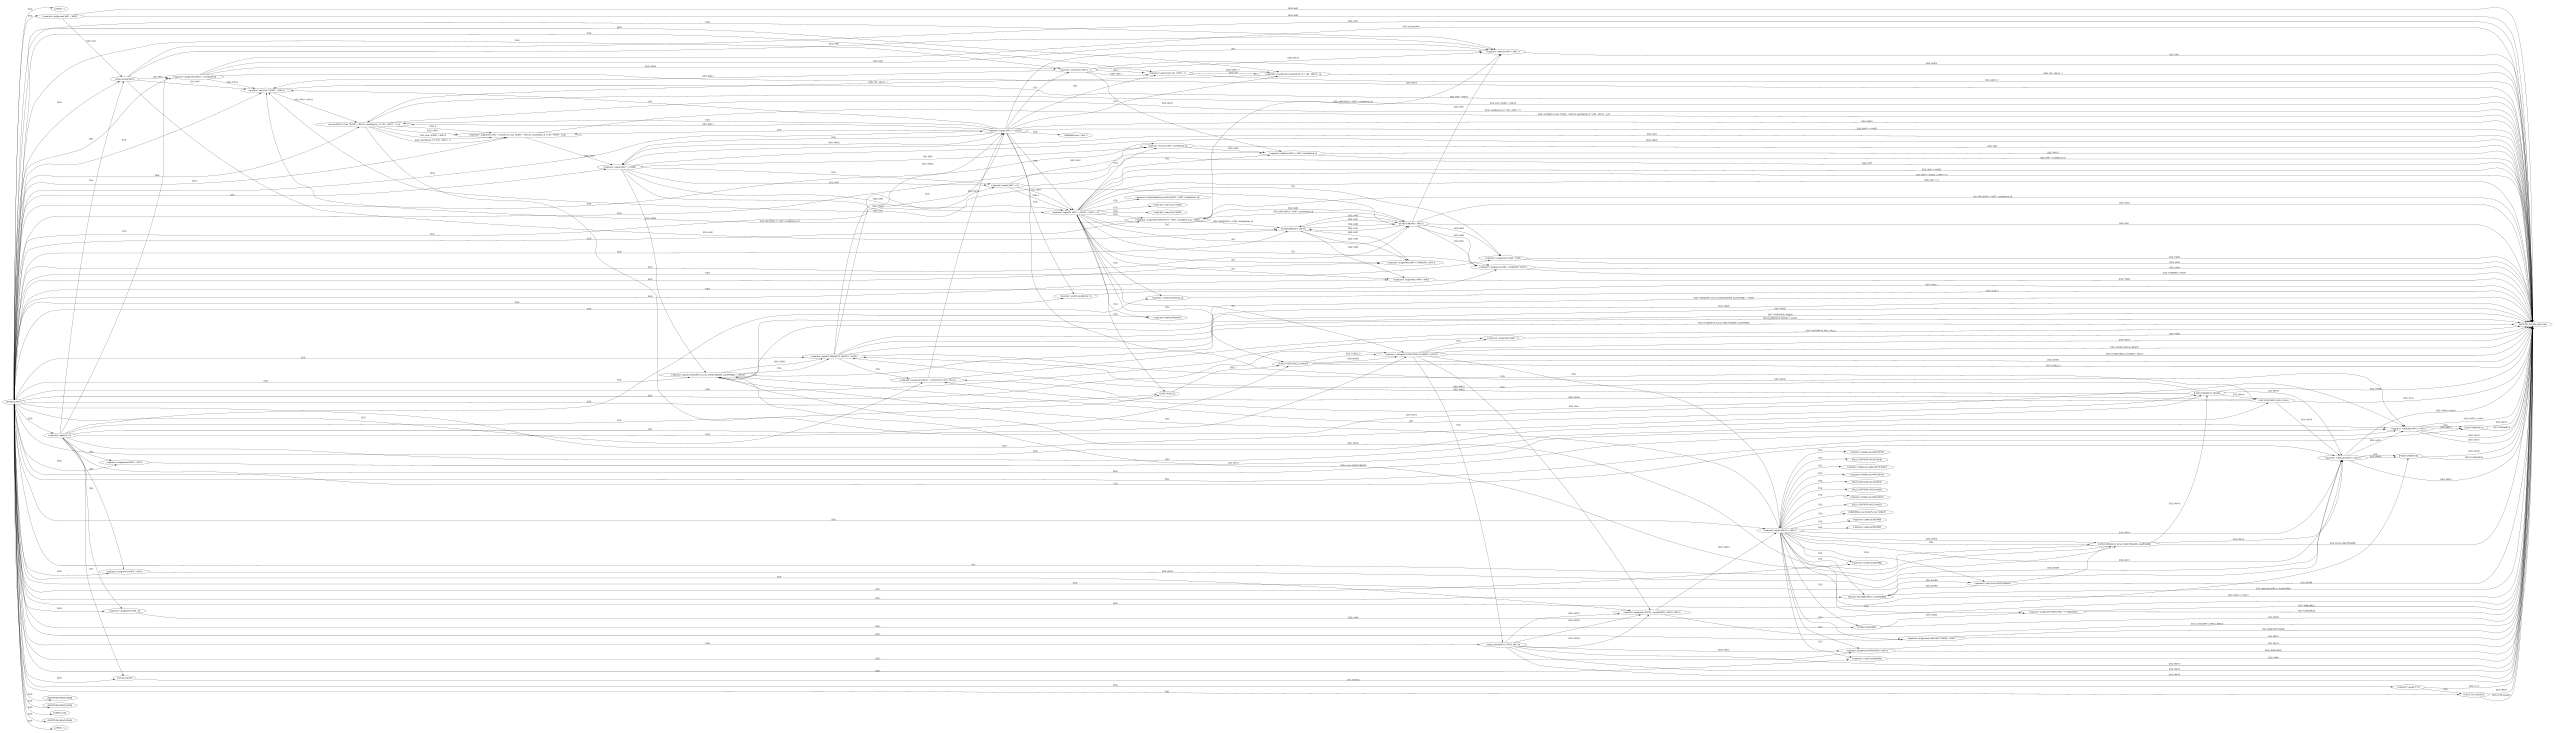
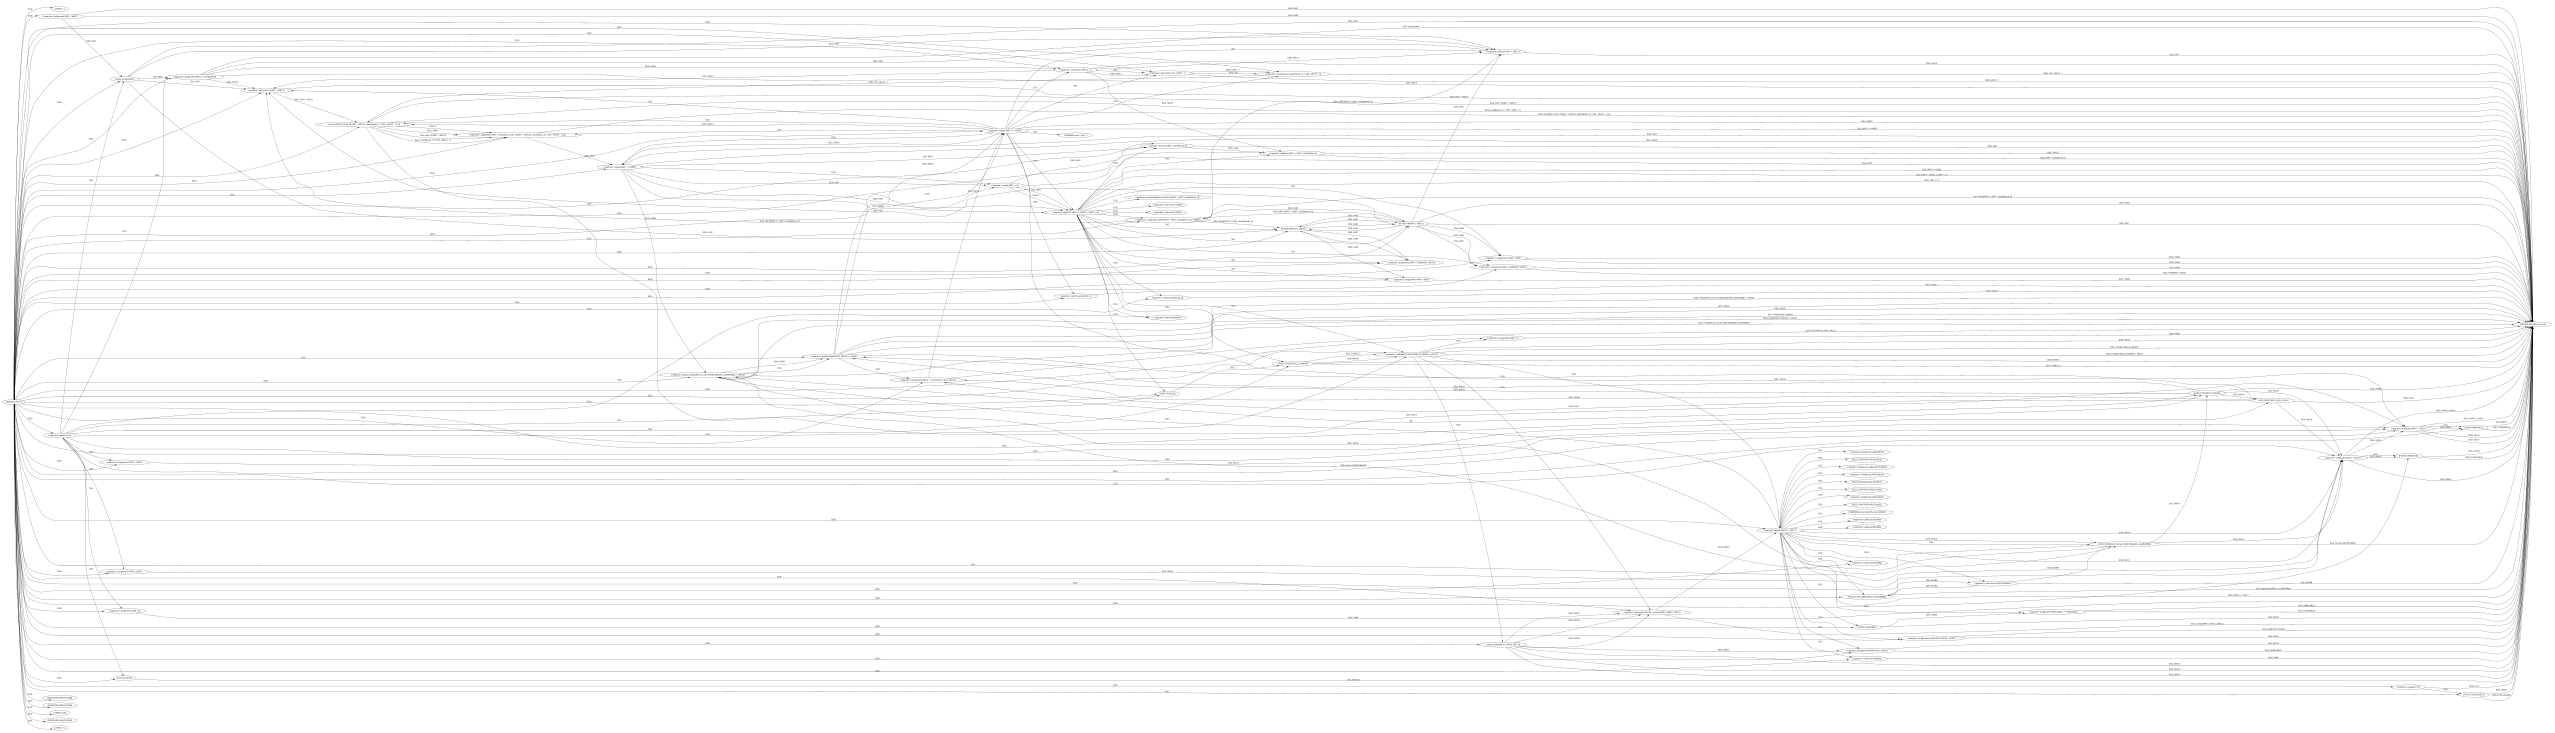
  digraph {
    fontname="Open Sans"
    rankdir=LR
    node [fontname="Open Sans"]
    edge [fontname="Open Sans"]
    n1 [label="(METHOD,FUN1)"]
    n2 [label="(LITERAL,\"\",)"]
    n3 [label="(<operator>.assignment,VAR1 = VAR2)"]
    n4 [label="(<operator>.equals,5==5)"]
    n5 [label="(<operator>.assignment,VAR6 = 0)"]
    n6 [label="(<operator>.assignment,VAR10 = VAR11)"]
    n7 [label="(<operator>.assignment,VAR12 = VAR11)"]
    n8 [label="(<operator>.assignment,VAR13 = wcslen(VAR1))"]
    n9 [label="(wcslen,wcslen(VAR1))"]
    n10 [label="(<operator>.notEquals,FUN2(FUN3(2,2), &VAR5) != VAR14)"]
    n11 [label="(FUN3,FUN3(2,2))"]
    n12 [label="(<operator>.assignment,VAR6 = 1)"]
    n13 [label="(<operator>.assignment,VAR10 = socket(VAR15, VAR16, VAR17))"]
    n14 [label="(socket,socket(VAR15, VAR16, VAR17))"]
    n15 [label="(<operator>.equals,VAR10 == VAR11)"]
    n16 [label="(memset,memset(&VAR8, 0, sizeof(VAR8)))"]
    n17 [label="(<operator>.sizeOf,sizeof(VAR8))"]
    n18 [label="(<operator>.assignment,VAR8.VAR18 = VAR15)"]
    n19 [label="(<operator>.assignment,VAR8.VAR19.VAR20 = VAR21)"]
    n20 [label="(FUN4,FUN4(VAR23))"]
    n21 [label="(<operator>.equals,FUN5(VAR10, (struct VAR24*)&VAR8, sizeof(VAR8)) == VAR25)"]
    n22 [label="(FUN5,FUN5(VAR10, (struct VAR24*)&VAR8, sizeof(VAR8)))"]
    n23 [label="(<operator>.sizeOf,sizeof(VAR8))"]
    n24 [label="(<operator>.equals,FUN6(VAR10, VAR26) == VAR25)"]
    n25 [label="(FUN6,FUN6(VAR10, VAR26))"]
    n26 [label="(<operator>.assignment,VAR12 = FUN7(VAR10, NULL, NULL))"]
    n27 [label="(FUN7,FUN7(VAR10, NULL, NULL))"]
    n28 [label="(<operator>.equals,VAR12 == VAR25)"]
    n29 [label="(<operator>.assignment,VAR7 = recv(VAR12, (char *)(VAR1 + VAR13), sizeof(wchar_t) * (100 - VAR13 - 1), 0))"]
    n30 [label="(recv,recv(VAR12, (char *)(VAR1 + VAR13), sizeof(wchar_t) * (100 - VAR13 - 1), 0))"]
    n31 [label="(<operator>.cast,(char *)(VAR1 + VAR13))"]
    n32 [label="(<operator>.addition,VAR1 + VAR13)"]
    n33 [label="(<operator>.multiplication,sizeof(wchar_t) * (100 - VAR13 - 1))"]
    n34 [label="(<operator>.sizeOf,sizeof(wchar_t))"]
    n35 [label="(<operator>.subtraction,100 - VAR13 - 1)"]
    n36 [label="(<operator>.subtraction,VAR13 - 1)"]
    n37 [label="(<operator>.equals,VAR7 == VAR25)"]
    n38 [label="(<operator>.equals,VAR7 == 0)"]
    n39 [label="(<operator>.assignment,VAR1[VAR13 + VAR7 / sizeof(wchar_t)] = VAR3)"]
    n40 [label="(<operator>.addition,VAR13 + VAR7 / sizeof(wchar_t))"]
    n41 [label="(<operator>.division,VAR7 / sizeof(wchar_t))"]
    n42 [label="(<operator>.sizeOf,sizeof(wchar_t))"]
    n43 [label="(<operator>.assignment,VAR9 = FUN8(VAR1, VAR3''))"]
    n44 [label="(FUN8,FUN8(VAR1, VAR3''))"]
    n45 [label="(IDENTIFIER,VAR9,if (VAR9))"]
    n46 [label="(<operator>.assignment,*VAR9 = VAR3)"]
    n47 [label="(<operator>.assignment,VAR9 = FUN8(VAR1, VAR3''))"]
    n48 [label="(FUN8,FUN8(VAR1, VAR3''))"]
    n49 [label="(IDENTIFIER,VAR9,if (VAR9))"]
    n50 [label="(<operator>.assignment,*VAR9 = VAR3)"]
    n51 [label="(LITERAL,0,do)"]
    n52 [label="(<operator>.notEquals,VAR10 != VAR11)"]
    n53 [label="(FUN9,FUN9(VAR10))"]
    n54 [label="(<operator>.notEquals,VAR12 != VAR11)"]
    n55 [label="(FUN9,FUN9(VAR12))"]
    n56 [label="(IDENTIFIER,VAR6,if (VAR6))"]
    n57 [label="(FUN10,FUN10())"]
    n58 [label="(<operator>.equals,5==5)"]
    n59 [label="(LITERAL,\"\",)"]
    n60 [label="(FUN12,FUN12(VAR27))"]
-   n61 [label="(METHOD_RETURN,static void)"]
+   n61 [label="(METHOD_RETURN,recv void)"]
    n62 [label="(FUN2,FUN2(FUN3(2,2), &VAR5))"]
    n63 [label="(<operator>.addressOf,&VAR5)"]
    n64 [label="(<operator>.assignment,VAR8.VAR22 = FUN4(VAR23))"]
    n65 [label="(<operator>.cast,(struct VAR24*)&VAR8)"]
    n66 [label="(<operator>.addressOf,&VAR8)"]
    n67 [label="(<operator>.fieldAccess,VAR8.VAR18)"]
    n68 [label="(FIELD_IDENTIFIER,VAR18,VAR18)"]
    n69 [label="(<operator>.fieldAccess,VAR8.VAR19.VAR20)"]
    n70 [label="(<operator>.fieldAccess,VAR8.VAR19)"]
    n71 [label="(FIELD_IDENTIFIER,VAR19,VAR19)"]
    n72 [label="(FIELD_IDENTIFIER,VAR20,VAR20)"]
    n73 [label="(<operator>.fieldAccess,VAR8.VAR22)"]
    n74 [label="(FIELD_IDENTIFIER,VAR22,VAR22)"]
    n75 [label="(UNKNOWN,struct VAR24*,struct VAR24*)"]
    n76 [label="(<operator>.addressOf,&VAR8)"]
    n77 [label="(<operator>.logicalOr,VAR7 == VAR25 || VAR7 == 0)"]
    n78 [label="(UNKNOWN,char *,char *)"]
    n79 [label="(<operator>.indirectIndexAccess,VAR1[VAR13 + VAR7 / sizeof(wchar_t)])"]
    n80 [label="(<operator>.indirection,*VAR9)"]
    n81 [label="(<operator>.indirection,*VAR9)"]
    n1 -> n2 [label="DDG: "]
    n1 -> n3 [label="DDG: "]
    n1 -> n4 [label="DDG: "]
    n1 -> n5 [label="DDG: "]
    n1 -> n6 [label="DDG: "]
    n1 -> n7 [label="DDG: "]
    n1 -> n8 [label="DDG: "]
    n1 -> n9 [label="DDG: "]
    n1 -> n10 [label="DDG: "]
    n1 -> n11 [label="DDG: "]
    n1 -> n12 [label="DDG: "]
    n1 -> n13 [label="DDG: "]
    n1 -> n14 [label="DDG: "]
    n1 -> n15 [label="DDG: "]
    n1 -> n16 [label="DDG: "]
    n1 -> n17 [label="DDG: "]
    n1 -> n18 [label="DDG: "]
    n1 -> n19 [label="DDG: "]
    n1 -> n20 [label="DDG: "]
    n1 -> n21 [label="DDG: "]
    n1 -> n22 [label="DDG: "]
    n1 -> n23 [label="DDG: "]
    n1 -> n24 [label="DDG: "]
    n1 -> n25 [label="DDG: "]
    n1 -> n26 [label="DDG: "]
    n1 -> n27 [label="DDG: "]
    n1 -> n28 [label="DDG: "]
    n1 -> n29 [label="DDG: "]
    n1 -> n30 [label="DDG: "]
    n1 -> n31 [label="DDG: "]
    n1 -> n32 [label="DDG: "]
    n1 -> n33 [label="DDG: "]
    n1 -> n34 [label="DDG: "]
    n1 -> n35 [label="DDG: "]
    n1 -> n36 [label="DDG: "]
    n1 -> n37 [label="DDG: "]
    n1 -> n38 [label="DDG: "]
    n1 -> n39 [label="DDG: "]
    n1 -> n40 [label="DDG: "]
    n1 -> n41 [label="DDG: "]
    n1 -> n42 [label="DDG: "]
    n1 -> n43 [label="DDG: "]
    n1 -> n44 [label="DDG: "]
    n1 -> n45 [label="DDG: "]
    n1 -> n46 [label="DDG: "]
    n1 -> n47 [label="DDG: "]
    n1 -> n48 [label="DDG: "]
    n1 -> n49 [label="DDG: "]
    n1 -> n50 [label="DDG: "]
    n1 -> n51 [label="DDG: "]
    n1 -> n52 [label="DDG: "]
    n1 -> n53 [label="DDG: "]
    n1 -> n54 [label="DDG: "]
    n1 -> n55 [label="DDG: "]
    n1 -> n56 [label="DDG: "]
    n1 -> n57 [label="DDG: "]
    n1 -> n58 [label="DDG: "]
    n1 -> n59 [label="DDG: "]
    n1 -> n60 [label="DDG: "]
    n3 -> n9 [label="DDG: VAR1"]
    n3 -> n61 [label="DDG: VAR1"]
    n3 -> n61 [label="DDG: VAR2"]
    n4 -> n5 [label="CDG: "]
    n4 -> n6 [label="CDG: "]
    n4 -> n7 [label="CDG: "]
    n4 -> n8 [label="CDG: "]
    n4 -> n9 [label="CDG: "]
    n4 -> n10 [label="CDG: "]
    n4 -> n11 [label="CDG: "]
    n4 -> n52 [label="CDG: "]
    n4 -> n54 [label="CDG: "]
    n4 -> n57 [label="CDG: "]
    n4 -> n62 [label="CDG: "]
    n4 -> n63 [label="CDG: "]
    n5 -> n61 [label="DDG: VAR6"]
    n6 -> n52 [label="DDG: VAR10"]
    n7 -> n54 [label="DDG: VAR12"]
    n8 -> n31 [label="DDG: VAR13"]
    n8 -> n32 [label="DDG: VAR1"]
    n8 -> n36 [label="DDG: VAR13"]
    n8 -> n61 [label="DDG: wcslen(VAR1)"]
    n8 -> n61 [label="DDG: VAR13"]
    n9 -> n8 [label="DDG: VAR1"]
    n9 -> n31 [label="DDG: VAR1"]
    n9 -> n32 [label="DDG: VAR1"]
    n9 -> n44 [label="DDG: VAR1"]
    n9 -> n61 [label="DDG: VAR1"]
    n10 -> n12 [label="CDG: "]
    n10 -> n13 [label="CDG: "]
    n10 -> n14 [label="CDG: "]
    n10 -> n15 [label="CDG: "]
    n10 -> n61 [label="DDG: VAR14"]
    n10 -> n61 [label="DDG: FUN2(FUN3(2,2), &VAR5)"]
    n10 -> n61 [label="DDG: FUN2(FUN3(2,2), &VAR5) != VAR14"]
    n11 -> n62 [label="DDG: 2"]
    n12 -> n61 [label="DDG: VAR6"]
    n13 -> n15 [label="DDG: VAR10"]
    n13 -> n61 [label="DDG: socket(VAR15, VAR16, VAR17)"]
    n14 -> n13 [label="DDG: VAR15"]
    n14 -> n13 [label="DDG: VAR16"]
    n14 -> n13 [label="DDG: VAR17"]
    n14 -> n18 [label="DDG: VAR15"]
    n14 -> n61 [label="DDG: VAR17"]
    n14 -> n61 [label="DDG: VAR15"]
    n14 -> n61 [label="DDG: VAR16"]
    n15 -> n16 [label="CDG: "]
    n15 -> n17 [label="CDG: "]
    n15 -> n18 [label="CDG: "]
    n15 -> n19 [label="CDG: "]
    n15 -> n20 [label="CDG: "]
    n15 -> n21 [label="CDG: "]
    n15 -> n22 [label="DDG: VAR10"]
    n15 -> n22 [label="CDG: "]
    n15 -> n23 [label="CDG: "]
    n15 -> n52 [label="DDG: VAR10"]
    n15 -> n52 [label="DDG: VAR11"]
    n15 -> n61 [label="DDG: VAR10 == VAR11"]
    n15 -> n64 [label="CDG: "]
    n15 -> n65 [label="CDG: "]
    n15 -> n66 [label="CDG: "]
    n15 -> n67 [label="CDG: "]
    n15 -> n68 [label="CDG: "]
    n15 -> n69 [label="CDG: "]
    n15 -> n70 [label="CDG: "]
    n15 -> n71 [label="CDG: "]
    n15 -> n72 [label="CDG: "]
    n15 -> n73 [label="CDG: "]
    n15 -> n74 [label="CDG: "]
    n15 -> n75 [label="CDG: "]
    n15 -> n76 [label="CDG: "]
    n16 -> n61 [label="DDG: memset(&VAR8, 0, sizeof(VAR8))"]
    n16 -> n65 [label="DDG: &VAR8"]
    n18 -> n61 [label="DDG: VAR15"]
    n18 -> n61 [label="DDG: VAR8.VAR18"]
    n19 -> n61 [label="DDG: VAR21"]
    n19 -> n61 [label="DDG: VAR8.VAR19.VAR20"]
    n20 -> n61 [label="DDG: VAR23"]
    n20 -> n64 [label="DDG: VAR23"]
    n21 -> n24 [label="DDG: VAR25"]
    n21 -> n24 [label="CDG: "]
    n21 -> n25 [label="CDG: "]
    n21 -> n61 [label="DDG: FUN5(VAR10, (struct VAR24*)&VAR8, sizeof(VAR8))"]
    n21 -> n61 [label="DDG: FUN5(VAR10, (struct VAR24*)&VAR8, sizeof(VAR8)) == VAR25"]
    n21 -> n61 [label="DDG: VAR25"]
    n22 -> n21 [label="DDG: VAR10"]
    n22 -> n21 [label="DDG: (struct VAR24*)&VAR8"]
    n22 -> n25 [label="DDG: VAR10"]
    n22 -> n52 [label="DDG: VAR10"]
    n22 -> n61 [label="DDG: (struct VAR24*)&VAR8"]
    n23 -> n61 [label="DDG: VAR8"]
    n24 -> n26 [label="CDG: "]
    n24 -> n27 [label="CDG: "]
    n24 -> n28 [label="DDG: VAR25"]
    n24 -> n28 [label="CDG: "]
    n24 -> n61 [label="DDG: FUN6(VAR10, VAR26)"]
    n24 -> n61 [label="DDG: FUN6(VAR10, VAR26) == VAR25"]
    n24 -> n61 [label="DDG: VAR25"]
    n25 -> n24 [label="DDG: VAR10"]
    n25 -> n24 [label="DDG: VAR26"]
    n25 -> n27 [label="DDG: VAR10"]
    n25 -> n52 [label="DDG: VAR10"]
    n25 -> n61 [label="DDG: VAR26"]
    n26 -> n28 [label="DDG: VAR12"]
    n26 -> n61 [label="DDG: FUN7(VAR10, NULL, NULL)"]
    n27 -> n26 [label="DDG: VAR10"]
    n27 -> n26 [label="DDG: NULL"]
    n27 -> n52 [label="DDG: VAR10"]
    n27 -> n61 [label="DDG: NULL"]
    n28 -> n29 [label="CDG: "]
    n28 -> n30 [label="DDG: VAR12"]
    n28 -> n30 [label="CDG: "]
    n28 -> n31 [label="CDG: "]
    n28 -> n32 [label="CDG: "]
    n28 -> n33 [label="CDG: "]
    n28 -> n34 [label="CDG: "]
    n28 -> n35 [label="CDG: "]
    n28 -> n36 [label="CDG: "]
    n28 -> n37 [label="DDG: VAR25"]
    n28 -> n37 [label="CDG: "]
    n28 -> n54 [label="DDG: VAR12"]
    n28 -> n61 [label="DDG: VAR25"]
    n28 -> n61 [label="DDG: VAR12 == VAR25"]
    n28 -> n77 [label="CDG: "]
    n28 -> n78 [label="CDG: "]
    n29 -> n37 [label="DDG: VAR7"]
    n29 -> n61 [label="DDG: recv(VAR12, (char *)(VAR1 + VAR13), sizeof(wchar_t) * (100 - VAR13 - 1), 0)"]
    n30 -> n29 [label="DDG: VAR12"]
    n30 -> n29 [label="DDG: (char *)(VAR1 + VAR13)"]
    n30 -> n29 [label="DDG: sizeof(wchar_t) * (100 - VAR13 - 1)"]
    n30 -> n29 [label="DDG: 0"]
    n30 -> n54 [label="DDG: VAR12"]
    n30 -> n61 [label="DDG: (char *)(VAR1 + VAR13)"]
    n30 -> n61 [label="DDG: sizeof(wchar_t) * (100 - VAR13 - 1)"]
    n31 -> n30 [label="DDG: VAR1 + VAR13"]
    n31 -> n61 [label="DDG: VAR1 + VAR13"]
    n32 -> n61 [label="DDG: VAR1"]
    n33 -> n30 [label="DDG: 100 - VAR13 - 1"]
    n33 -> n61 [label="DDG: 100 - VAR13 - 1"]
    n34 -> n61 [label="DDG: wchar_t"]
    n35 -> n33 [label="DDG: 100"]
    n35 -> n33 [label="DDG: VAR13 - 1"]
    n35 -> n61 [label="DDG: VAR13 - 1"]
    n36 -> n31 [label="DDG: VAR13"]
    n36 -> n32 [label="DDG: VAR13"]
    n36 -> n35 [label="DDG: VAR13"]
    n36 -> n35 [label="DDG: 1"]
    n36 -> n40 [label="DDG: VAR13"]
    n36 -> n61 [label="DDG: VAR13"]
    n37 -> n21 [label="DDG: VAR25"]
    n37 -> n38 [label="DDG: VAR7"]
    n37 -> n38 [label="CDG: "]
    n37 -> n41 [label="DDG: VAR7"]
    n37 -> n61 [label="DDG: VAR7"]
    n37 -> n61 [label="DDG: VAR25"]
    n37 -> n77 [label="DDG: VAR7"]
    n37 -> n77 [label="DDG: VAR25"]
    n38 -> n41 [label="DDG: VAR7"]
    n38 -> n61 [label="DDG: VAR7"]
    n38 -> n77 [label="DDG: VAR7"]
    n38 -> n77 [label="DDG: 0"]
    n39 -> n31 [label="DDG: VAR1[VAR13 + VAR7 / sizeof(wchar_t)]"]
    n39 -> n32 [label="DDG: VAR1[VAR13 + VAR7 / sizeof(wchar_t)]"]
    n39 -> n44 [label="DDG: VAR1[VAR13 + VAR7 / sizeof(wchar_t)]"]
    n39 -> n48 [label="DDG: VAR1[VAR13 + VAR7 / sizeof(wchar_t)]"]
    n39 -> n61 [label="DDG: VAR1[VAR13 + VAR7 / sizeof(wchar_t)]"]
    n40 -> n61 [label="DDG: VAR13"]
    n40 -> n61 [label="DDG: VAR7 / sizeof(wchar_t)"]
    n41 -> n40 [label="DDG: VAR7"]
    n41 -> n61 [label="DDG: VAR7"]
    n42 -> n61 [label="DDG: wchar_t"]
    n44 -> n43 [label="DDG: VAR1"]
    n44 -> n43 [label="DDG: VAR3"]
    n44 -> n46 [label="DDG: VAR3"]
    n44 -> n48 [label="DDG: VAR1"]
    n44 -> n48 [label="DDG: VAR3"]
    n46 -> n61 [label="DDG: *VAR9"]
    n47 -> n61 [label="DDG: VAR9"]
    n47 -> n61 [label="DDG: FUN8(VAR1, VAR3'')"]
    n48 -> n31 [label="DDG: VAR1"]
    n48 -> n32 [label="DDG: VAR1"]
    n48 -> n39 [label="DDG: VAR3"]
    n48 -> n44 [label="DDG: VAR1"]
    n48 -> n44 [label="DDG: VAR3"]
    n48 -> n47 [label="DDG: VAR1"]
    n48 -> n47 [label="DDG: VAR3"]
    n48 -> n50 [label="DDG: VAR3"]
    n48 -> n61 [label="DDG: VAR3"]
    n48 -> n61 [label="DDG: VAR1"]
    n50 -> n61 [label="DDG: VAR3"]
    n50 -> n61 [label="DDG: *VAR9"]
    n52 -> n53 [label="DDG: VAR10"]
    n52 -> n53 [label="CDG: "]
    n52 -> n54 [label="DDG: VAR11"]
    n52 -> n61 [label="DDG: VAR10"]
    n52 -> n61 [label="DDG: VAR10 != VAR11"]
    n53 -> n61 [label="DDG: FUN9(VAR10)"]
    n53 -> n61 [label="DDG: VAR10"]
    n54 -> n55 [label="DDG: VAR12"]
    n54 -> n55 [label="CDG: "]
    n54 -> n61 [label="DDG: VAR12"]
    n54 -> n61 [label="DDG: VAR11"]
    n54 -> n61 [label="DDG: VAR12 != VAR11"]
    n55 -> n61 [label="DDG: FUN9(VAR12)"]
    n55 -> n61 [label="DDG: VAR12"]
    n57 -> n61 [label="DDG: FUN10()"]
    n58 -> n60 [label="CDG: "]
    n58 -> n61 [label="DDG: 5==5"]
    n60 -> n61 [label="DDG: FUN12(VAR27)"]
    n60 -> n61 [label="DDG: VAR27"]
    n62 -> n10 [label="DDG: FUN3(2,2)"]
    n62 -> n10 [label="DDG: &VAR5"]
    n62 -> n61 [label="DDG: &VAR5"]
    n62 -> n61 [label="DDG: FUN3(2,2)"]
    n64 -> n61 [label="DDG: FUN4(VAR23)"]
    n64 -> n61 [label="DDG: VAR8.VAR22"]
    n65 -> n16 [label="DDG: &VAR8"]
    n65 -> n22 [label="DDG: &VAR8"]
    n65 -> n61 [label="DDG: &VAR8"]
    n77 -> n10 [label="CDG: "]
    n77 -> n11 [label="CDG: "]
    n77 -> n39 [label="CDG: "]
    n77 -> n40 [label="CDG: "]
    n77 -> n41 [label="CDG: "]
    n77 -> n42 [label="CDG: "]
    n77 -> n43 [label="CDG: "]
    n77 -> n44 [label="CDG: "]
    n77 -> n46 [label="CDG: "]
    n77 -> n47 [label="CDG: "]
    n77 -> n48 [label="CDG: "]
    n77 -> n50 [label="CDG: "]
    n77 -> n61 [label="DDG: VAR7 == VAR25"]
    n77 -> n61 [label="DDG: VAR7 == VAR25 || VAR7 == 0"]
    n77 -> n61 [label="DDG: VAR7 == 0"]
    n77 -> n62 [label="CDG: "]
    n77 -> n63 [label="CDG: "]
    n77 -> n79 [label="CDG: "]
    n77 -> n80 [label="CDG: "]
    n77 -> n81 [label="CDG: "]
  }
